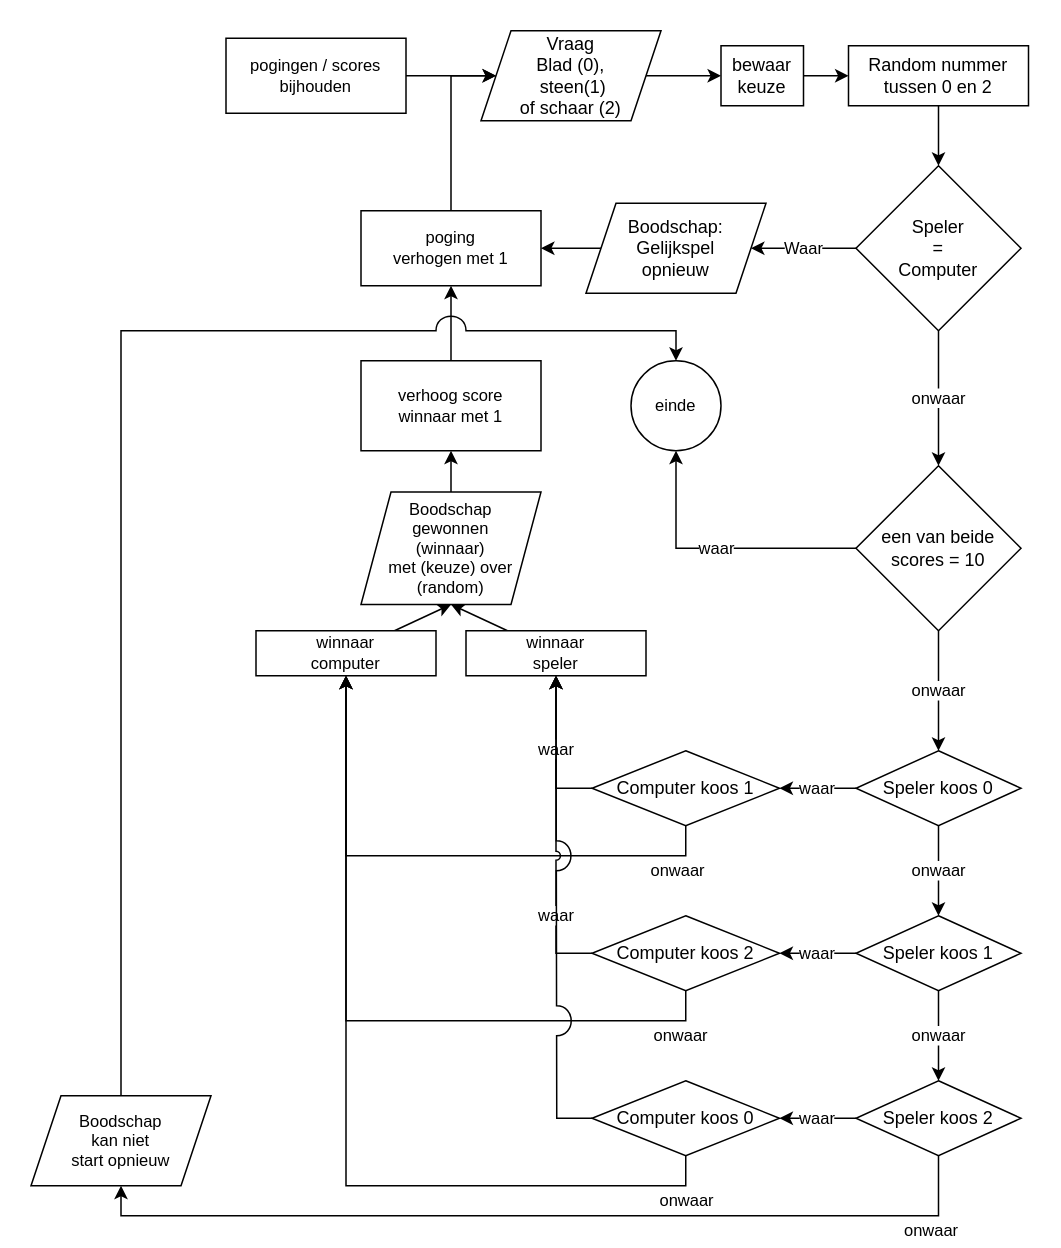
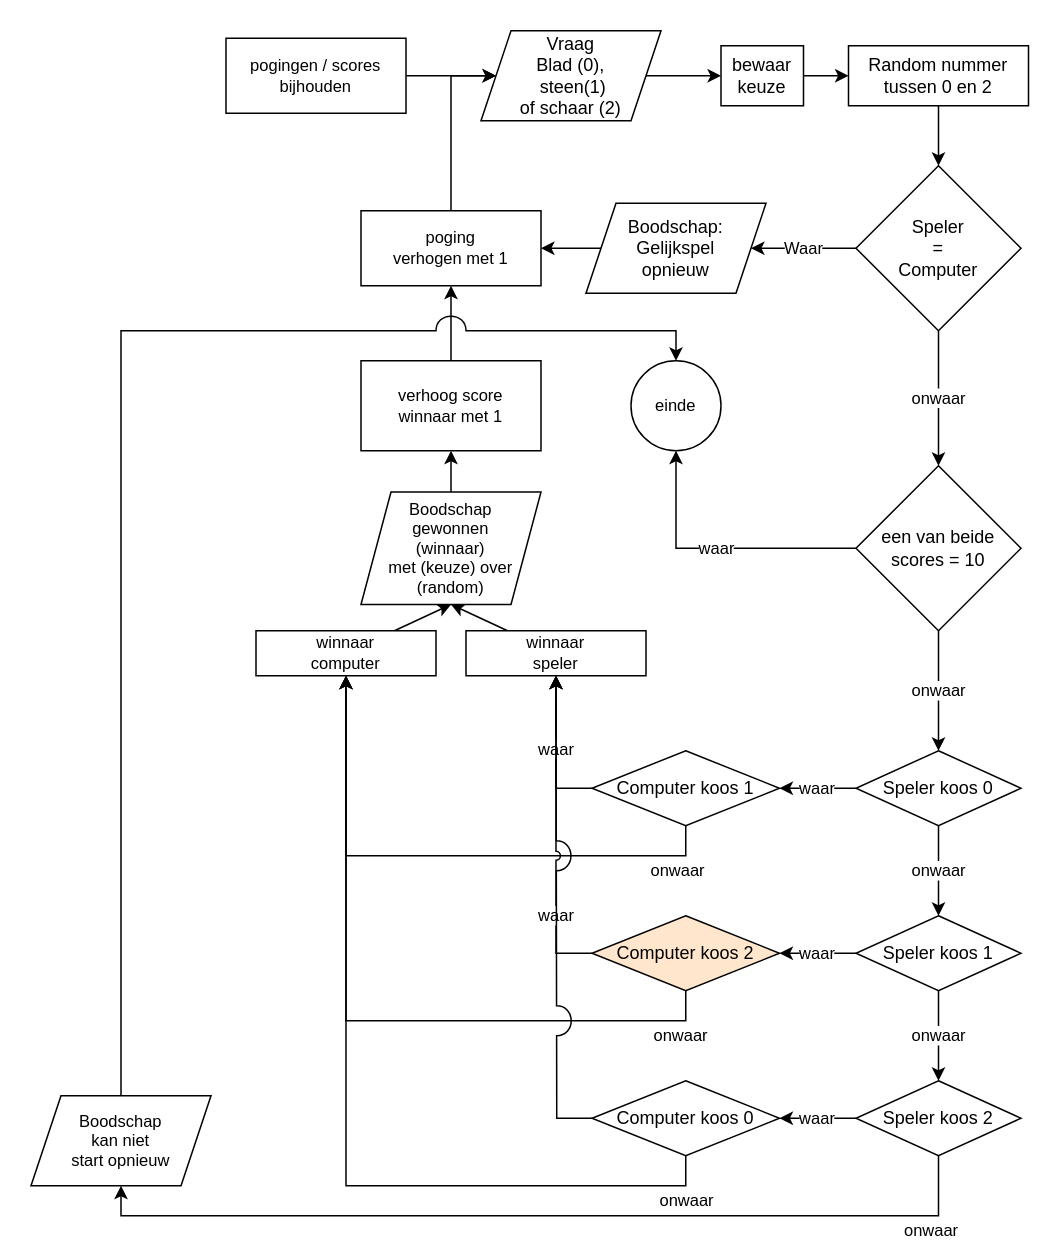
  <mxCell id="0" />
  <mxCell id="1" parent="0" />
  <mxCell id="2" value="" style="edgeStyle=orthogonalEdgeStyle;rounded=0;orthogonalLoop=1;jettySize=auto;html=1;entryX=0.5;entryY=0;entryDx=0;entryDy=0;exitX=0.5;exitY=1;exitDx=0;exitDy=0;" edge="1" parent="1" source="3" target="8"><mxGeometry relative="1" as="geometry"><mxPoint x="640" y="50" as="targetPoint" /></mxGeometry></mxCell>
  <mxCell id="3" value="Random nummer&lt;br&gt;tussen 0 en 2" style="rounded=0;whiteSpace=wrap;html=1;" vertex="1" parent="1"><mxGeometry x="565" y="30" width="120" height="40" as="geometry" /></mxCell>
  <mxCell id="4" value="" style="edgeStyle=orthogonalEdgeStyle;rounded=0;orthogonalLoop=1;jettySize=auto;html=1;entryX=0;entryY=0.5;entryDx=0;entryDy=0;" edge="1" parent="1" source="5" target="48"><mxGeometry relative="1" as="geometry"><mxPoint x="450" y="90" as="targetPoint" /></mxGeometry></mxCell>
  <mxCell id="5" value="Vraag&lt;br&gt;Blad (0),&lt;br&gt;&amp;nbsp;steen(1)&lt;br&gt;of schaar (2)" style="shape=parallelogram;perimeter=parallelogramPerimeter;whiteSpace=wrap;html=1;fixedSize=1;" vertex="1" parent="1"><mxGeometry x="320" y="20" width="120" height="60" as="geometry" /></mxCell>
  <mxCell id="6" value="Waar" style="edgeStyle=orthogonalEdgeStyle;rounded=0;orthogonalLoop=1;jettySize=auto;html=1;fontSize=11;" edge="1" parent="1" source="8" target="10"><mxGeometry relative="1" as="geometry" /></mxCell>
  <mxCell id="7" value="onwaar" style="edgeStyle=orthogonalEdgeStyle;rounded=0;orthogonalLoop=1;jettySize=auto;html=1;fontSize=11;" edge="1" parent="1" source="8" target="19"><mxGeometry relative="1" as="geometry" /></mxCell>
  <mxCell id="8" value="Speler&lt;br&gt;=&lt;br&gt;Computer" style="rhombus;whiteSpace=wrap;html=1;" vertex="1" parent="1"><mxGeometry x="570" y="110" width="110" height="110" as="geometry" /></mxCell>
  <mxCell id="9" value="" style="edgeStyle=orthogonalEdgeStyle;rounded=0;orthogonalLoop=1;jettySize=auto;html=1;fontSize=11;" edge="1" parent="1" source="10" target="14"><mxGeometry relative="1" as="geometry" /></mxCell>
  <mxCell id="10" value="Boodschap:&lt;br&gt;Gelijkspel&lt;br&gt;opnieuw" style="shape=parallelogram;perimeter=parallelogramPerimeter;whiteSpace=wrap;html=1;fixedSize=1;" vertex="1" parent="1"><mxGeometry x="390" y="135" width="120" height="60" as="geometry" /></mxCell>
  <mxCell id="11" value="" style="edgeStyle=orthogonalEdgeStyle;rounded=0;orthogonalLoop=1;jettySize=auto;html=1;fontSize=11;" edge="1" parent="1" source="12" target="5"><mxGeometry relative="1" as="geometry" /></mxCell>
  <mxCell id="12" value="pogingen / scores&lt;br&gt;bijhouden" style="rounded=0;whiteSpace=wrap;html=1;fontSize=11;" vertex="1" parent="1"><mxGeometry x="150" y="25" width="120" height="50" as="geometry" /></mxCell>
  <mxCell id="13" style="edgeStyle=orthogonalEdgeStyle;rounded=0;orthogonalLoop=1;jettySize=auto;html=1;entryX=0;entryY=0.5;entryDx=0;entryDy=0;fontSize=11;" edge="1" parent="1" source="14" target="5"><mxGeometry relative="1" as="geometry"><Array as="points"><mxPoint x="300" y="50" /></Array></mxGeometry></mxCell>
  <mxCell id="14" value="poging&lt;br&gt;verhogen met 1" style="rounded=0;whiteSpace=wrap;html=1;fontSize=11;" vertex="1" parent="1"><mxGeometry x="240" y="140" width="120" height="50" as="geometry" /></mxCell>
  <mxCell id="15" value="" style="edgeStyle=orthogonalEdgeStyle;rounded=0;orthogonalLoop=1;jettySize=auto;html=1;fontSize=11;" edge="1" parent="1" source="16" target="14"><mxGeometry relative="1" as="geometry" /></mxCell>
  <mxCell id="16" value="verhoog score &lt;br&gt;winnaar met 1" style="rounded=0;whiteSpace=wrap;html=1;fontSize=11;" vertex="1" parent="1"><mxGeometry x="240" y="240" width="120" height="60" as="geometry" /></mxCell>
  <mxCell id="17" value="waar" style="edgeStyle=orthogonalEdgeStyle;rounded=0;orthogonalLoop=1;jettySize=auto;html=1;fontSize=11;entryX=0.5;entryY=1;entryDx=0;entryDy=0;" edge="1" parent="1" source="19" target="20"><mxGeometry relative="1" as="geometry" /></mxCell>
  <mxCell id="18" value="onwaar" style="edgeStyle=orthogonalEdgeStyle;rounded=0;orthogonalLoop=1;jettySize=auto;html=1;fontSize=11;" edge="1" parent="1" source="19" target="25"><mxGeometry relative="1" as="geometry" /></mxCell>
  <mxCell id="19" value="een van beide scores = 10" style="rhombus;whiteSpace=wrap;html=1;" vertex="1" parent="1"><mxGeometry x="570" y="310" width="110" height="110" as="geometry" /></mxCell>
  <mxCell id="20" value="einde" style="ellipse;whiteSpace=wrap;html=1;aspect=fixed;fontSize=11;" vertex="1" parent="1"><mxGeometry x="420" y="240" width="60" height="60" as="geometry" /></mxCell>
  <mxCell id="21" value="" style="edgeStyle=orthogonalEdgeStyle;rounded=0;orthogonalLoop=1;jettySize=auto;html=1;fontSize=11;" edge="1" parent="1" source="22" target="16"><mxGeometry relative="1" as="geometry" /></mxCell>
  <mxCell id="22" value="Boodschap&lt;br&gt;gewonnen &lt;br&gt;(winnaar)&lt;br&gt;met (keuze) over (random)" style="shape=parallelogram;perimeter=parallelogramPerimeter;whiteSpace=wrap;html=1;fixedSize=1;fontSize=11;" vertex="1" parent="1"><mxGeometry x="240" y="327.5" width="120" height="75" as="geometry" /></mxCell>
  <mxCell id="23" value="onwaar" style="edgeStyle=orthogonalEdgeStyle;rounded=0;orthogonalLoop=1;jettySize=auto;html=1;fontSize=11;" edge="1" parent="1" source="25" target="28"><mxGeometry relative="1" as="geometry" /></mxCell>
  <mxCell id="24" value="waar" style="edgeStyle=orthogonalEdgeStyle;rounded=0;orthogonalLoop=1;jettySize=auto;html=1;fontSize=11;" edge="1" parent="1" source="25" target="34"><mxGeometry relative="1" as="geometry" /></mxCell>
  <mxCell id="25" value="Speler koos 0" style="rhombus;whiteSpace=wrap;html=1;" vertex="1" parent="1"><mxGeometry x="570" y="500" width="110" height="50" as="geometry" /></mxCell>
  <mxCell id="26" value="onwaar" style="edgeStyle=orthogonalEdgeStyle;rounded=0;orthogonalLoop=1;jettySize=auto;html=1;entryX=0.5;entryY=0;entryDx=0;entryDy=0;fontSize=11;" edge="1" parent="1" source="28" target="31"><mxGeometry relative="1" as="geometry" /></mxCell>
  <mxCell id="27" value="waar" style="edgeStyle=orthogonalEdgeStyle;rounded=0;jumpStyle=arc;jumpSize=20;orthogonalLoop=1;jettySize=auto;html=1;fontSize=11;" edge="1" parent="1" source="28" target="41"><mxGeometry relative="1" as="geometry" /></mxCell>
  <mxCell id="28" value="Speler koos 1" style="rhombus;whiteSpace=wrap;html=1;" vertex="1" parent="1"><mxGeometry x="570" y="610" width="110" height="50" as="geometry" /></mxCell>
  <mxCell id="29" value="waar" style="edgeStyle=orthogonalEdgeStyle;rounded=0;jumpStyle=arc;jumpSize=20;orthogonalLoop=1;jettySize=auto;html=1;fontSize=11;" edge="1" parent="1" source="31" target="44"><mxGeometry relative="1" as="geometry" /></mxCell>
  <mxCell id="30" value="onwaar" style="edgeStyle=orthogonalEdgeStyle;rounded=0;jumpStyle=arc;jumpSize=20;orthogonalLoop=1;jettySize=auto;html=1;entryX=0.5;entryY=1;entryDx=0;entryDy=0;fontSize=11;" edge="1" parent="1" source="31" target="46"><mxGeometry x="-0.851" y="10" relative="1" as="geometry"><Array as="points"><mxPoint x="625" y="810" /><mxPoint x="80" y="810" /></Array><mxPoint as="offset" /></mxGeometry></mxCell>
  <mxCell id="31" value="Speler koos 2" style="rhombus;whiteSpace=wrap;html=1;" vertex="1" parent="1"><mxGeometry x="570" y="720" width="110" height="50" as="geometry" /></mxCell>
  <mxCell id="32" value="waar" style="edgeStyle=orthogonalEdgeStyle;rounded=0;orthogonalLoop=1;jettySize=auto;html=1;fontSize=11;entryX=0.5;entryY=1;entryDx=0;entryDy=0;exitX=0;exitY=0.5;exitDx=0;exitDy=0;" edge="1" parent="1" source="34" target="38"><mxGeometry relative="1" as="geometry"><mxPoint x="300" y="525" as="targetPoint" /></mxGeometry></mxCell>
  <mxCell id="33" value="onwaar" style="edgeStyle=orthogonalEdgeStyle;rounded=0;orthogonalLoop=1;jettySize=auto;html=1;entryX=0.5;entryY=1;entryDx=0;entryDy=0;fontSize=11;exitX=0.5;exitY=1;exitDx=0;exitDy=0;jumpStyle=arc;jumpSize=20;" edge="1" parent="1" source="34" target="36"><mxGeometry x="-0.86" y="10" relative="1" as="geometry"><mxPoint as="offset" /></mxGeometry></mxCell>
  <mxCell id="34" value="Computer koos 1" style="rhombus;whiteSpace=wrap;html=1;" vertex="1" parent="1"><mxGeometry x="394" y="500" width="125" height="50" as="geometry" /></mxCell>
  <mxCell id="35" style="rounded=0;jumpStyle=arc;jumpSize=20;orthogonalLoop=1;jettySize=auto;html=1;entryX=0.5;entryY=1;entryDx=0;entryDy=0;fontSize=11;" edge="1" parent="1" source="36" target="22"><mxGeometry relative="1" as="geometry" /></mxCell>
  <mxCell id="36" value="winnaar&lt;br&gt;computer" style="rounded=0;whiteSpace=wrap;html=1;fontSize=11;" vertex="1" parent="1"><mxGeometry x="170" y="420" width="120" height="30" as="geometry" /></mxCell>
  <mxCell id="37" style="edgeStyle=none;rounded=0;jumpStyle=arc;jumpSize=20;orthogonalLoop=1;jettySize=auto;html=1;entryX=0.5;entryY=1;entryDx=0;entryDy=0;fontSize=11;" edge="1" parent="1" source="38" target="22"><mxGeometry relative="1" as="geometry" /></mxCell>
  <mxCell id="38" value="winnaar&lt;br&gt;speler" style="rounded=0;whiteSpace=wrap;html=1;fontSize=11;" vertex="1" parent="1"><mxGeometry x="310" y="420" width="120" height="30" as="geometry" /></mxCell>
  <mxCell id="39" value="waar" style="edgeStyle=orthogonalEdgeStyle;rounded=0;orthogonalLoop=1;jettySize=auto;html=1;entryX=0.5;entryY=1;entryDx=0;entryDy=0;fontSize=11;jumpStyle=arc;" edge="1" parent="1" source="41" target="38"><mxGeometry x="-0.53" relative="1" as="geometry"><Array as="points"><mxPoint x="370" y="635" /></Array><mxPoint as="offset" /></mxGeometry></mxCell>
  <mxCell id="40" value="onwaar" style="edgeStyle=orthogonalEdgeStyle;rounded=0;orthogonalLoop=1;jettySize=auto;html=1;entryX=0.5;entryY=1;entryDx=0;entryDy=0;fontSize=11;exitX=0.5;exitY=1;exitDx=0;exitDy=0;" edge="1" parent="1" source="41" target="36"><mxGeometry x="-0.899" y="10" relative="1" as="geometry"><mxPoint as="offset" /></mxGeometry></mxCell>
- <mxCell id="41" value="Computer koos 2" style="rhombus;whiteSpace=wrap;html=1;" vertex="1" parent="1"><mxGeometry x="394" y="610" width="125" height="50" as="geometry" /></mxCell>
+ <mxCell id="41" value="Computer koos 2" style="rhombus;whiteSpace=wrap;html=1;fillColor=#ffe6cc;" vertex="1" parent="1"><mxGeometry x="394" y="610" width="125" height="50" as="geometry" /></mxCell>
  <mxCell id="42" value="onwaar" style="edgeStyle=orthogonalEdgeStyle;rounded=0;jumpStyle=arc;jumpSize=20;orthogonalLoop=1;jettySize=auto;html=1;fontSize=11;exitX=0.5;exitY=1;exitDx=0;exitDy=0;entryX=0.5;entryY=1;entryDx=0;entryDy=0;" edge="1" parent="1" source="44" target="36"><mxGeometry x="-0.921" y="11" relative="1" as="geometry"><mxPoint x="230" y="530" as="targetPoint" /><mxPoint x="3" y="-1" as="offset" /></mxGeometry></mxCell>
  <mxCell id="43" style="edgeStyle=orthogonalEdgeStyle;rounded=0;jumpStyle=arc;jumpSize=20;orthogonalLoop=1;jettySize=auto;html=1;fontSize=11;" edge="1" parent="1" source="44"><mxGeometry relative="1" as="geometry"><mxPoint x="370" y="450" as="targetPoint" /></mxGeometry></mxCell>
  <mxCell id="44" value="Computer koos 0" style="rhombus;whiteSpace=wrap;html=1;" vertex="1" parent="1"><mxGeometry x="394" y="720" width="125" height="50" as="geometry" /></mxCell>
  <mxCell id="45" style="edgeStyle=orthogonalEdgeStyle;rounded=0;jumpStyle=arc;jumpSize=20;orthogonalLoop=1;jettySize=auto;html=1;entryX=0.5;entryY=0;entryDx=0;entryDy=0;fontSize=11;" edge="1" parent="1" source="46" target="20"><mxGeometry relative="1" as="geometry"><Array as="points"><mxPoint x="80" y="220" /><mxPoint x="450" y="220" /></Array></mxGeometry></mxCell>
  <mxCell id="46" value="Boodschap&lt;br&gt;kan niet&lt;br&gt;start opnieuw" style="shape=parallelogram;perimeter=parallelogramPerimeter;whiteSpace=wrap;html=1;fixedSize=1;fontSize=11;" vertex="1" parent="1"><mxGeometry x="20" y="730" width="120" height="60" as="geometry" /></mxCell>
  <mxCell id="47" value="" style="edgeStyle=orthogonalEdgeStyle;rounded=0;jumpStyle=arc;jumpSize=20;orthogonalLoop=1;jettySize=auto;html=1;fontSize=11;" edge="1" parent="1" source="48" target="3"><mxGeometry relative="1" as="geometry" /></mxCell>
  <mxCell id="48" value="bewaar&lt;br&gt;keuze" style="rounded=0;whiteSpace=wrap;html=1;" vertex="1" parent="1"><mxGeometry x="480" y="30" width="55" height="40" as="geometry" /></mxCell>
